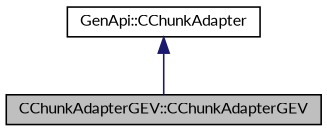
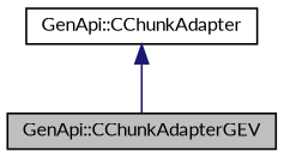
  digraph {
    fontname=Lato
    node [color=black fontname=Lato fontsize=10 shape=record style=filled]
-   n1 [fillcolor=grey75 fontcolor=black height=0.2 label="CChunkAdapterGEV::CChunkAdapterGEV" width=0.4]
+   n1 [fillcolor=grey75 fontcolor=black height=0.2 label="GenApi::CChunkAdapterGEV" width=0.4]
    n2 [fillcolor=white height=0.2 label="GenApi::CChunkAdapter" width=0.4]
    n2 -> n1 [color=midnightblue dir=back fontname=Lato fontsize=10 labelfontname=Helvetica labelfontsize=10 style=solid]
  }
